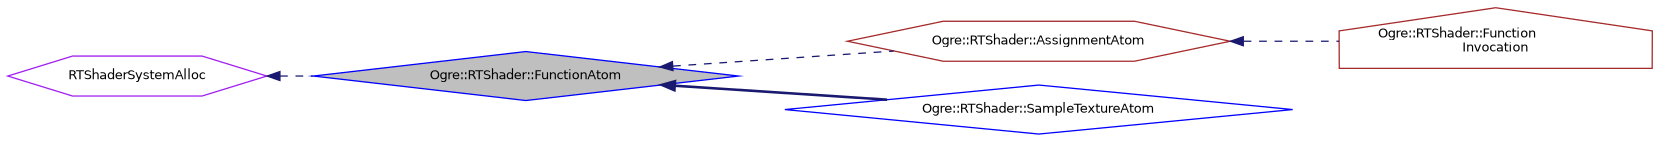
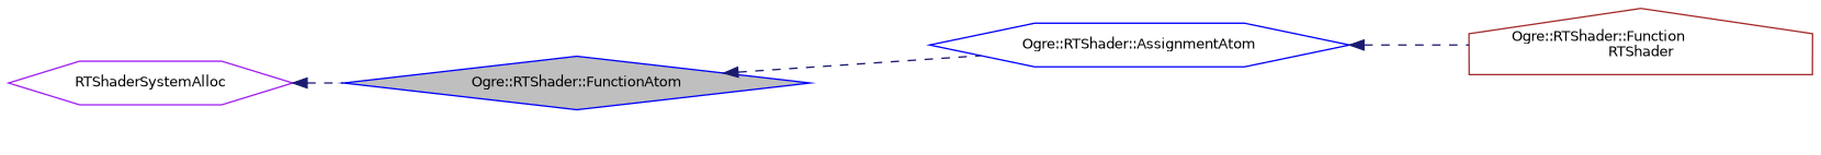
  digraph {
    rankdir=LR
    node [color=blue fontname=Helvetica fontsize=10 shape=diamond]
    edge [color=midnightblue dir=back fontname=Helvetica fontsize=10 labelfontname=Helvetica labelfontsize=10 style=dashed]
    n1 [fillcolor=grey75 fontcolor=black height=0.2 label="Ogre::RTShader::FunctionAtom" style=filled width=0.4]
-   n2 [color=brown height=0.2 label="Ogre::RTShader::AssignmentAtom" shape=hexagon width=0.4]
-   n3 [height=0.2 label="Ogre::RTShader::SampleTextureAtom" width=0.4]
-   n4 [color=brown height=0.2 label="Ogre::RTShader::Function\lInvocation" shape=house width=0.4]
+   n2 [height=0.2 label="Ogre::RTShader::AssignmentAtom" shape=hexagon width=0.4]
+   n4 [color=brown height=0.2 label="Ogre::RTShader::Function\lRTShader" shape=house width=0.4]
    n5 [color=purple height=0.2 label=RTShaderSystemAlloc shape=hexagon width=0.4]
    n1 -> n2
-   n1 -> n3 [style=bold]
    n2 -> n4
    n5 -> n1
  }
